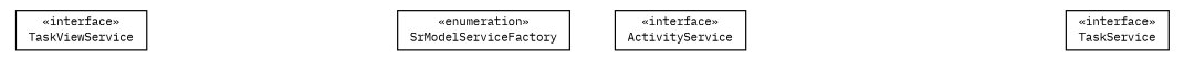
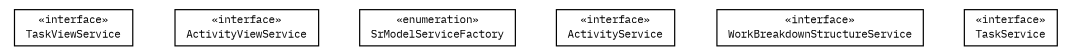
  digraph {
    nodesep=0.25
    ranksep=0.5
    fontname="IBM Plex Mono"
    node [fontcolor=black fontname="IBM Plex Mono" fontsize=9.0 shape=plaintext]
    n1 [label=<<table title="net.ljcomputing.sr.service.TaskViewService" border="0" cellborder="1" cellspacing="0" cellpadding="2" port="p" href="./TaskViewService.html"> 		<tr><td><table border="0" cellspacing="0" cellpadding="1"> <tr><td align="center" balign="center"> &#171;interface&#187; </td></tr> <tr><td align="center" balign="center"> TaskViewService </td></tr> 		</table></td></tr> 		</table>>]
+   n2 [label=<<table title="net.ljcomputing.sr.service.ActivityViewService" border="0" cellborder="1" cellspacing="0" cellpadding="2" port="p" href="./ActivityViewService.html"> 		<tr><td><table border="0" cellspacing="0" cellpadding="1"> <tr><td align="center" balign="center"> &#171;interface&#187; </td></tr> <tr><td align="center" balign="center"> ActivityViewService </td></tr> 		</table></td></tr> 		</table>>]
    n3 [label=<<table title="net.ljcomputing.sr.service.SrModelServiceFactory" border="0" cellborder="1" cellspacing="0" cellpadding="2" port="p" href="./SrModelServiceFactory.html"> 		<tr><td><table border="0" cellspacing="0" cellpadding="1"> <tr><td align="center" balign="center"> &#171;enumeration&#187; </td></tr> <tr><td align="center" balign="center"> SrModelServiceFactory </td></tr> 		</table></td></tr> 		</table>>]
    n4 [label=<<table title="net.ljcomputing.sr.service.ActivityService" border="0" cellborder="1" cellspacing="0" cellpadding="2" port="p" href="./ActivityService.html"> 		<tr><td><table border="0" cellspacing="0" cellpadding="1"> <tr><td align="center" balign="center"> &#171;interface&#187; </td></tr> <tr><td align="center" balign="center"> ActivityService </td></tr> 		</table></td></tr> 		</table>>]
+   n5 [label=<<table title="net.ljcomputing.sr.service.WorkBreakdownStructureService" border="0" cellborder="1" cellspacing="0" cellpadding="2" port="p" href="./WorkBreakdownStructureService.html"> 		<tr><td><table border="0" cellspacing="0" cellpadding="1"> <tr><td align="center" balign="center"> &#171;interface&#187; </td></tr> <tr><td align="center" balign="center"> WorkBreakdownStructureService </td></tr> 		</table></td></tr> 		</table>>]
    n6 [label=<<table title="net.ljcomputing.sr.service.TaskService" border="0" cellborder="1" cellspacing="0" cellpadding="2" port="p" href="./TaskService.html"> 		<tr><td><table border="0" cellspacing="0" cellpadding="1"> <tr><td align="center" balign="center"> &#171;interface&#187; </td></tr> <tr><td align="center" balign="center"> TaskService </td></tr> 		</table></td></tr> 		</table>>]
  }
